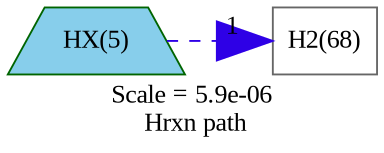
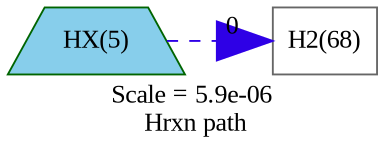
  digraph {
    fontname="Liberation Serif"
    label="Scale = 5.9e-06\l Hrxn path"
    rankdir=LR
    node [fontname="Liberation Serif" style=filled]
    n1 [label="HX(5)" fillcolor=skyblue color=darkgreen shape=trapezium]
    n2 [label="H2(68)" fillcolor=white color=gray40 shape=box]
-   n1 -> n2 [arrowsize=3 color="0.7, 1.5, 0.9" fontname="Liberation Serif" label=" 1" style=dashed]
+   n1 -> n2 [arrowsize=3 color="0.7, 1.5, 0.9" fontname="Liberation Serif" label=" 0" style=dashed]
  }
